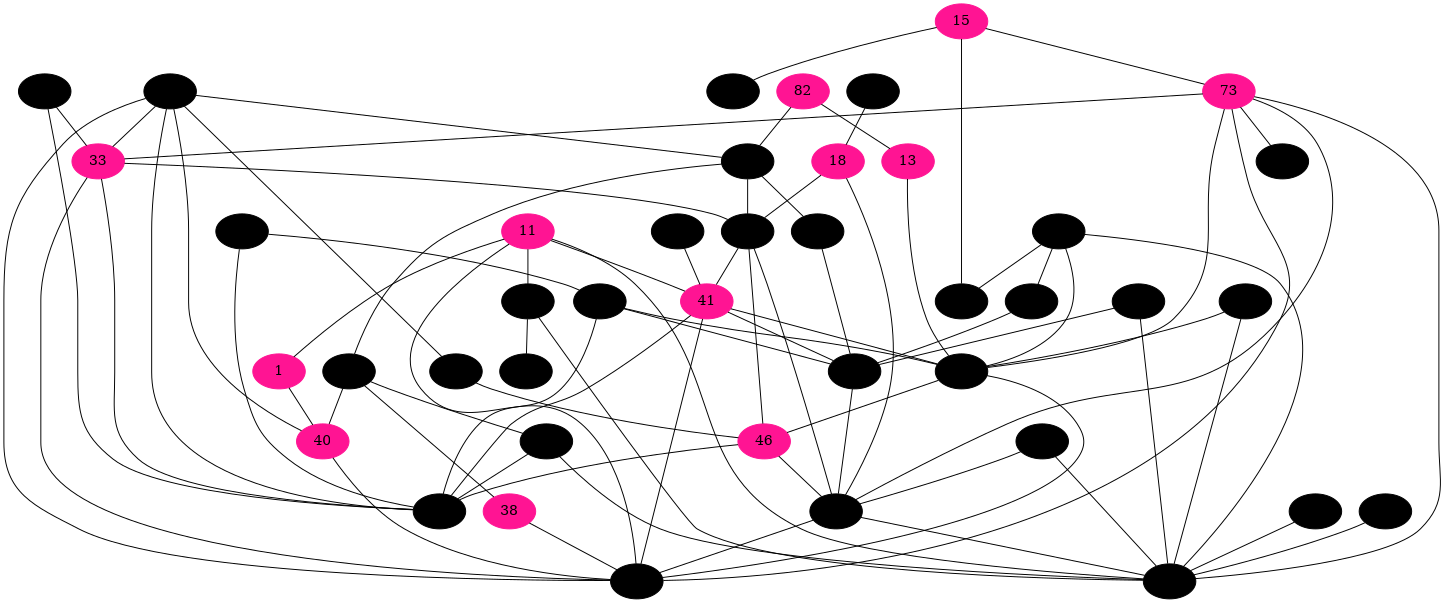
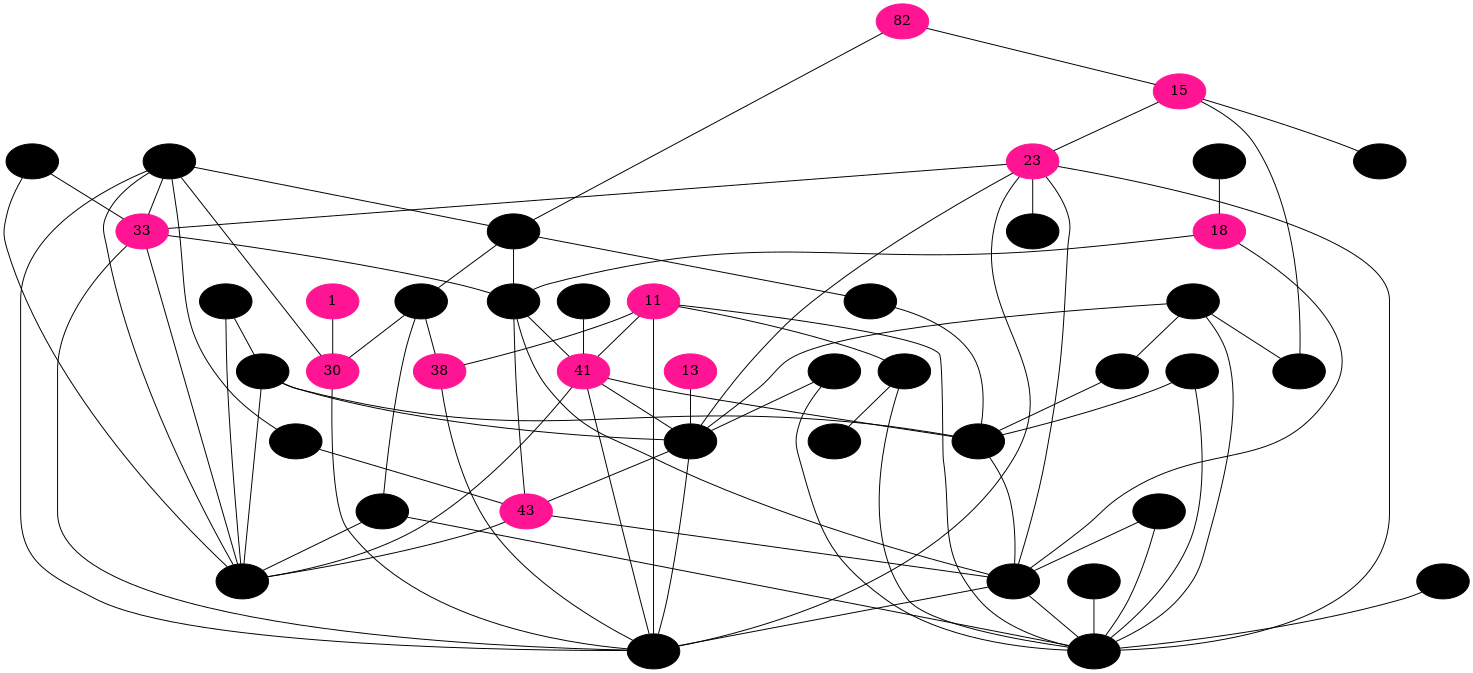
  graph {
    node [color=black style=filled]
    edge [weight=1.0]
    1 [color=deeppink]
-   40 [color=deeppink]
+   40 [color=deeppink label=30]
    38 [color=deeppink]
    51
    3
    49
    4
    16
    19
    33 [color=deeppink]
    52
    21
    35
    44
-   46 [color=deeppink]
+   46 [color=deeppink label=43]
    6
    n17 [color=deeppink label=18]
    7
    48
    8
    24
    45
    47
    10
    27
    42
    11 [color=deeppink]
    20
    41 [color=deeppink]
    53
    n31 [color=deeppink label=82]
    15 [color=deeppink]
-   23 [color=deeppink label=73]
+   23 [color=deeppink]
    32
    13 [color=deeppink]
    37
    28
    26
    29
    31
    36
    39
    1 -- 40
    40 -- 51
    38 -- 51
    3 -- 49
    4 -- 40
    4 -- 51
    4 -- 16
    4 -- 19
    4 -- 33
    4 -- 52
    16 -- 21
    16 -- 35
    16 -- 44
    19 -- 46
    33 -- 51
    33 -- 52
    33 -- 35
    21 -- 40
    21 -- 38
    21 -- 26
    35 -- 46
    35 -- 48
    35 -- 41
    44 -- 47
    46 -- 52
    46 -- 48
    6 -- 33
    6 -- 52
    n17 -- 35
    n17 -- 48
    7 -- n17
    48 -- 51 [weight=3.0]
    48 -- 49
    8 -- 52
    8 -- 24
    24 -- 52 [weight=2.0]
    24 -- 45 [weight=2.0]
    24 -- 47
    45 -- 51
    45 -- 46
    47 -- 48
    10 -- 49
    10 -- 45
    10 -- 27
    10 -- 42
    27 -- 47
-   11 -- 1
+   11 -- 38
    11 -- 51
    11 -- 49
    11 -- 20
    11 -- 41
    20 -- 49
    20 -- 53
    41 -- 51
    41 -- 52
    41 -- 45
    41 -- 47
    n31 -- 16
-   n31 -- 13
+   n31 -- 15
    15 -- 42
    15 -- 23
    15 -- 32
    23 -- 51
    23 -- 49
    23 -- 33
    23 -- 48
    23 -- 45
    23 -- 28
    13 -- 45
    37 -- 41
    26 -- 49
    26 -- 52
    29 -- 49
    29 -- 45
    31 -- 49
    31 -- 47
    36 -- 49
    36 -- 48
    39 -- 49
  }
